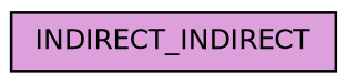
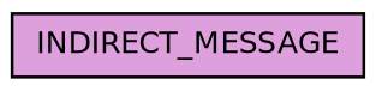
  digraph {
    rankdir=LR
-   n1 [color=black fillcolor=plum fontname=Helvetica fontsize=10 height=0.2 label=INDIRECT_INDIRECT shape=record style=filled width=0.4]
+   n1 [color=black fillcolor=plum fontname=Helvetica fontsize=10 height=0.2 label=INDIRECT_MESSAGE shape=record style=filled width=0.4]
  }
